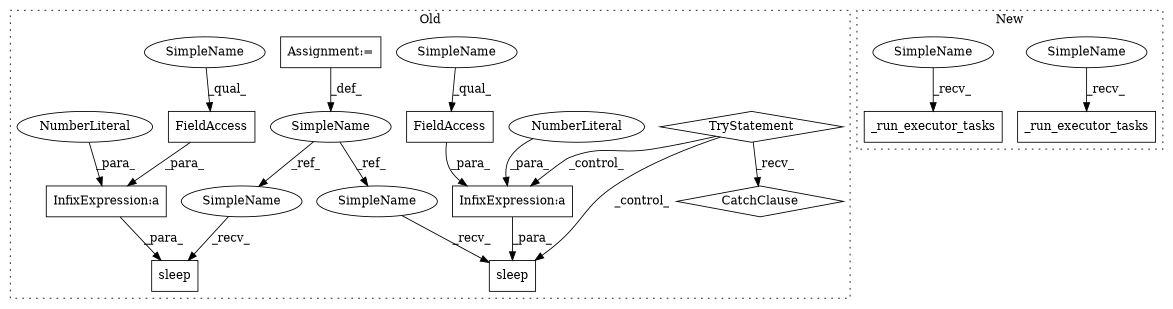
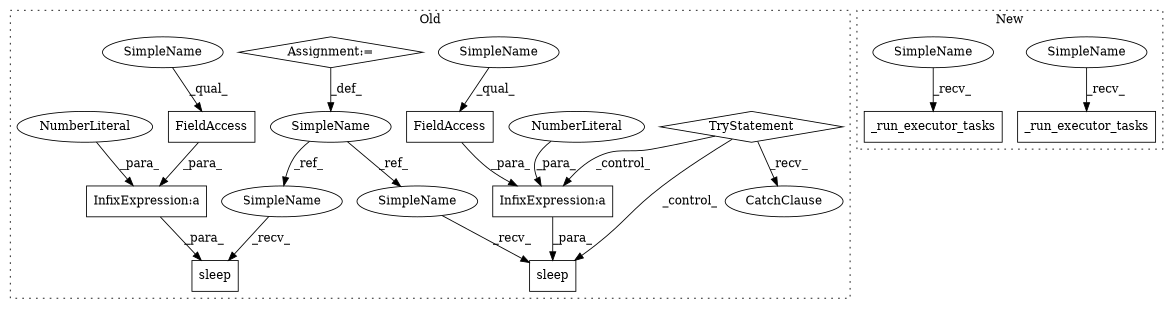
  digraph {
    node [a=42 l=4 s=2648 shape=box]
    n1 [a=54 label=TryStatement s=3178 shape=diamond]
    n2 [a=32 l="6,1" label=sleep s="3195,3244"]
    n3 [a=27 l=3 label="InfixExpression:a" s=3202]
    n4 [label=SimpleName shape=ellipse]
    n5 [a=32 l="6,1" label=sleep s="2986,3035"]
    n6 [a=27 l=3 label="InfixExpression:a" s=2993]
    n7 [a=34 l=1 label=NumberLiteral s=2992 shape=ellipse]
    n8 [a=34 l=1 label=NumberLiteral s=3201 shape=ellipse]
    n9 [a=22 l=39 label=FieldAccess s=3205]
    n10 [a=22 l=39 label=FieldAccess s=2996]
-   n11 [a=12 l="11,2" label=CatchClause s="3254,3291" shape=diamond]
-   n12 [a=7 label="Assignment:="]
+   n11 [a=12 l="11,2" label=CatchClause s="3254,3291" shape=ellipse]
+   n12 [a=7 label="Assignment:=" shape=diamond]
    n13 [label=SimpleName s=3190 shape=ellipse]
    n14 [label=SimpleName s=2981 shape=ellipse]
    n15 [l=18 label=SimpleName s=3205 shape=ellipse]
    n16 [l=18 label=SimpleName s=2996 shape=ellipse]
    n17 [a=32 l=21 label=_run_executor_tasks s=3246]
    n18 [a=32 l=21 label=_run_executor_tasks s=3136]
    n19 [label=SimpleName s=3241 shape=ellipse]
    n20 [label=SimpleName s=3131 shape=ellipse]
    subgraph cluster_1 {
      label=Old
      style=dotted
      n1
      n2
      n3
      n4
      n5
      n6
      n7
      n8
      n9
      n10
      n11
      n12
      n13
      n14
      n15
      n16
    }
    subgraph cluster_2 {
      label=New
      style=dotted
      n17
      n18
      n19
      n20
    }
    n1 -> n2 [label=_control_]
    n1 -> n3 [label=_control_]
    n1 -> n11 [label=_recv_]
    n3 -> n2 [label=_para_]
    n4 -> n13 [label=_ref_]
    n4 -> n14 [label=_ref_]
    n6 -> n5 [label=_para_]
    n7 -> n6 [label=_para_]
    n8 -> n3 [label=_para_]
    n9 -> n3 [label=_para_]
    n10 -> n6 [label=_para_]
    n12 -> n4 [label=_def_]
    n13 -> n2 [label=_recv_]
    n14 -> n5 [label=_recv_]
    n15 -> n9 [label=_qual_]
    n16 -> n10 [label=_qual_]
    n19 -> n17 [label=_recv_]
    n20 -> n18 [label=_recv_]
  }
